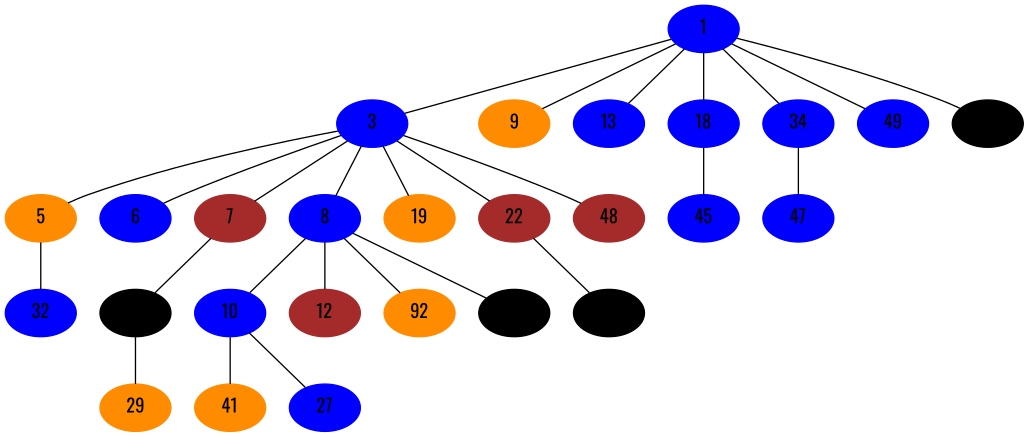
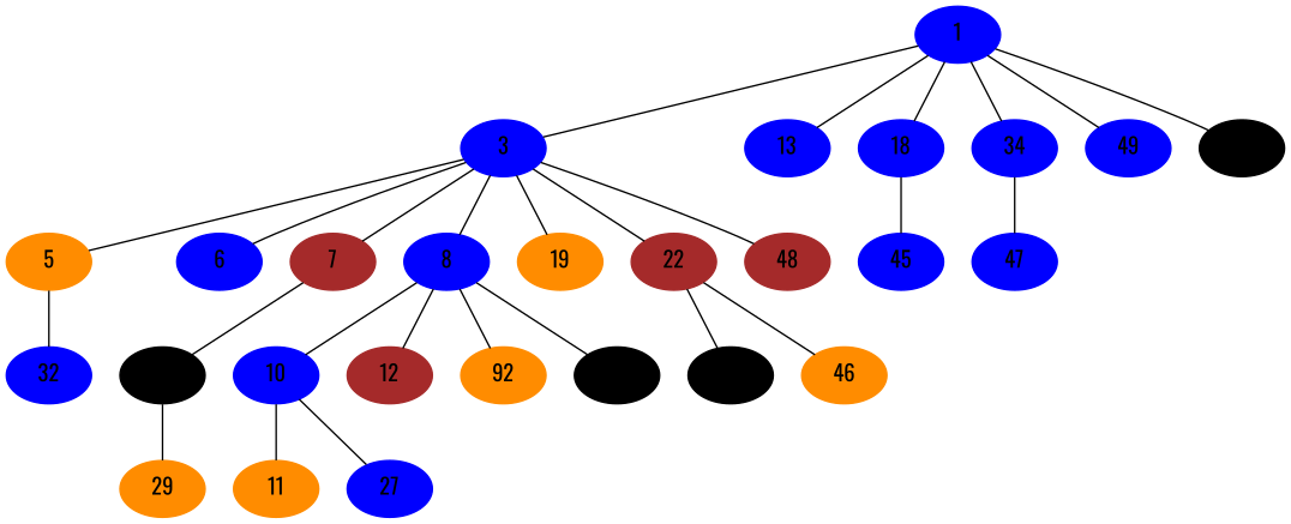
  graph {
    fontname=Oswald
    node [color=blue fontname=Oswald style=filled]
    edge [fontname=Oswald]
    1 [super="+2+36"]
    3 [super="+4"]
-   9 [color=darkorange]
    13 [super="+40"]
    18 [super="+21"]
    34
    49
    54 [color=black]
    5 [color=darkorange super="+33+14+24"]
    6 [super="+16"]
    7 [color=brown super="+23"]
    8
    19 [color=darkorange super="+28"]
    22 [color=brown super="+39+43+31"]
    48 [color=brown]
    45
    47
    32
    15 [color=black]
    10 [super="+56+17"]
    12 [color=brown super="+37"]
    n22 [color=darkorange label=92]
    53 [color=black]
    38 [color=black]
+   46 [color=darkorange]
    29 [color=darkorange]
-   11 [color=darkorange super="+20" label=41]
+   11 [color=darkorange super="+20"]
    27 [super="+41"]
    1 -- 3
-   1 -- 9
    1 -- 13
    1 -- 18
    1 -- 34
    1 -- 49
    1 -- 54
    3 -- 5
    3 -- 6
    3 -- 7
    3 -- 8
    3 -- 19
    3 -- 22
    3 -- 48
    18 -- 45
    34 -- 47
    5 -- 32
    7 -- 15
    8 -- 10
    8 -- 12
    8 -- n22
    8 -- 53
    22 -- 38
+   22 -- 46
    15 -- 29
    10 -- 11
    10 -- 27
  }
